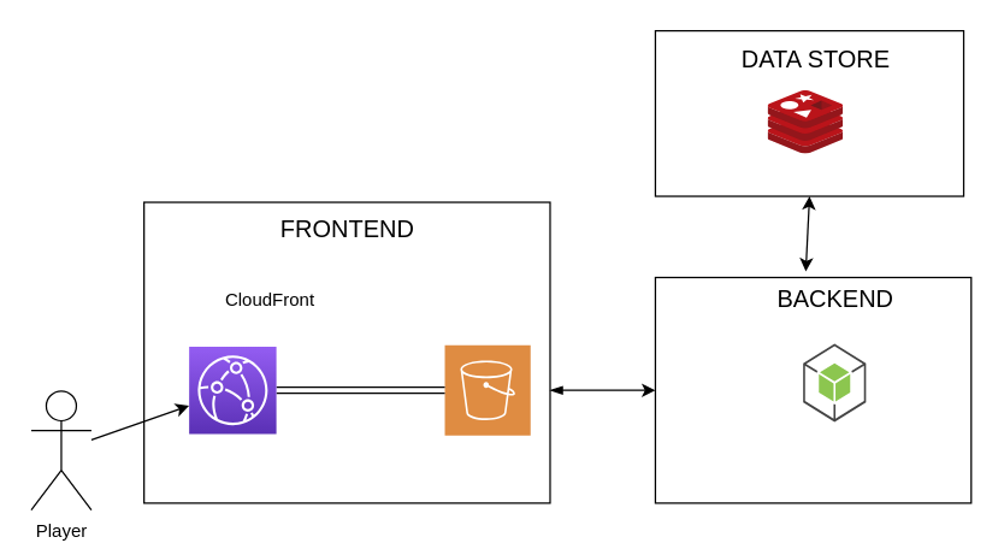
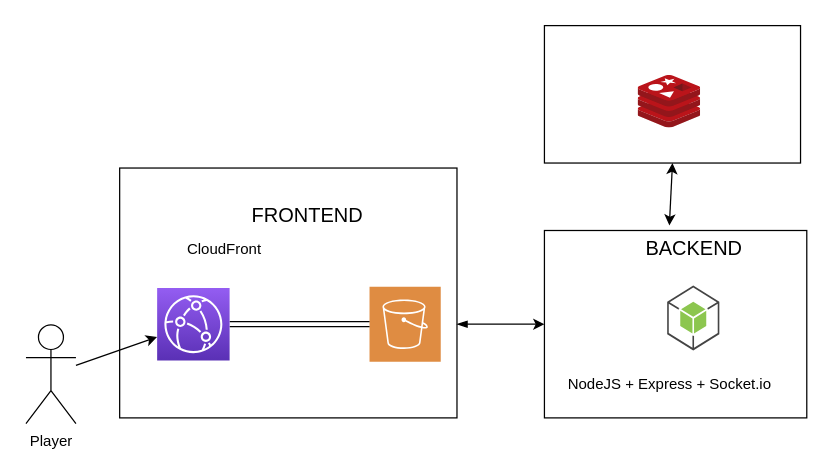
  <mxCell id="0" />
  <mxCell id="1" parent="0" />
  <mxCell id="2" value="" style="rounded=0;whiteSpace=wrap;html=1;" vertex="1" parent="1"><mxGeometry x="435" y="20" width="205" height="110" as="geometry" /></mxCell>
  <mxCell id="3" value="" style="rounded=0;whiteSpace=wrap;html=1;" vertex="1" parent="1"><mxGeometry x="435" y="184" width="210" height="150" as="geometry" /></mxCell>
  <mxCell id="4" value="" style="rounded=0;whiteSpace=wrap;html=1;" vertex="1" parent="1"><mxGeometry x="95" y="134" width="270" height="200" as="geometry" /></mxCell>
  <mxCell id="5" value="" style="shape=image;html=1;verticalAlign=top;verticalLabelPosition=bottom;labelBackgroundColor=#ffffff;imageAspect=0;aspect=fixed;image=https://cdn3.iconfinder.com/data/icons/logos-3/250/angular-128.png" vertex="1" parent="1"><mxGeometry x="309" y="195" width="29" height="29" as="geometry" /></mxCell>
  <mxCell id="6" value="" style="shape=image;html=1;verticalAlign=top;verticalLabelPosition=bottom;labelBackgroundColor=#ffffff;imageAspect=0;aspect=fixed;image=https://cdn1.iconfinder.com/data/icons/simple-icons/128/heroku-128-black.png" vertex="1" parent="1"><mxGeometry x="493.25" y="234" width="40" height="40" as="geometry" /></mxCell>
  <mxCell id="7" value="" style="outlineConnect=0;dashed=0;verticalLabelPosition=bottom;verticalAlign=top;align=center;html=1;shape=mxgraph.aws3.android;fillColor=#8CC64F;gradientColor=none;" vertex="1" parent="1"><mxGeometry x="533.25" y="228" width="41.75" height="52" as="geometry" /></mxCell>
  <mxCell id="8" value="" style="aspect=fixed;html=1;points=[];align=center;image;fontSize=12;image=img/lib/mscae/Cache_Redis_Product.svg;" vertex="1" parent="1"><mxGeometry x="510.13" y="60" width="50" height="42" as="geometry" /></mxCell>
- <mxCell id="9" value="&lt;font style=&quot;font-size: 16px&quot;&gt;FRONTEND&lt;/font&gt;" style="text;html=1;align=center;verticalAlign=middle;resizable=0;points=[];autosize=1;" vertex="1" parent="1"><mxGeometry x="180" y="142" width="100" height="20" as="geometry" /></mxCell>
+ <mxCell id="9" value="&lt;font style=&quot;font-size: 16px&quot;&gt;FRONTEND&lt;/font&gt;" style="text;html=1;align=center;verticalAlign=middle;resizable=0;points=[];autosize=1;" vertex="1" parent="1"><mxGeometry x="195" y="162" width="100" height="20" as="geometry" /></mxCell>
  <mxCell id="10" style="rounded=0;orthogonalLoop=1;jettySize=auto;html=1;entryX=0.5;entryY=1;entryDx=0;entryDy=0;startArrow=classic;startFill=1;" edge="1" parent="1" target="2"><mxGeometry relative="1" as="geometry"><mxPoint x="535" y="180" as="sourcePoint" /></mxGeometry></mxCell>
  <mxCell id="11" value="&lt;font style=&quot;font-size: 16px&quot;&gt;BACKEND&lt;/font&gt;" style="text;html=1;strokeColor=none;fillColor=none;align=center;verticalAlign=middle;whiteSpace=wrap;rounded=0;" vertex="1" parent="1"><mxGeometry x="535" y="188" width="40" height="20" as="geometry" /></mxCell>
- <mxCell id="13" value="&lt;div style=&quot;font-size: 16px&quot;&gt;&lt;font style=&quot;font-size: 16px&quot;&gt;DATA STORE&lt;/font&gt;&lt;/div&gt;" style="text;html=1;strokeColor=none;fillColor=none;align=center;verticalAlign=middle;whiteSpace=wrap;rounded=0;" vertex="1" parent="1"><mxGeometry x="486.25" y="29" width="111.75" height="20" as="geometry" /></mxCell>
+ <mxCell id="12" value="NodeJS + Express + Socket.io" style="text;html=1;strokeColor=none;fillColor=none;align=center;verticalAlign=middle;whiteSpace=wrap;rounded=0;" vertex="1" parent="1"><mxGeometry x="447.5" y="297" width="175" height="20" as="geometry" /></mxCell>
  <mxCell id="14" value="" style="edgeStyle=orthogonalEdgeStyle;rounded=0;orthogonalLoop=1;jettySize=auto;html=1;startArrow=blockThin;startFill=1;" edge="1" parent="1"><mxGeometry relative="1" as="geometry"><mxPoint x="365" y="259" as="sourcePoint" /><mxPoint x="435" y="259" as="targetPoint" /></mxGeometry></mxCell>
  <mxCell id="15" value="" style="pointerEvents=1;shadow=0;dashed=0;html=1;strokeColor=none;fillColor=#DF8C42;labelPosition=center;verticalLabelPosition=bottom;verticalAlign=top;align=center;outlineConnect=0;shape=mxgraph.veeam2.aws_s3;" vertex="1" parent="1"><mxGeometry x="295" y="229" width="57" height="60" as="geometry" /></mxCell>
  <mxCell id="16" style="shape=link;rounded=0;orthogonalLoop=1;jettySize=auto;html=1;exitX=1;exitY=0.5;exitDx=0;exitDy=0;exitPerimeter=0;" edge="1" parent="1" source="17" target="15"><mxGeometry relative="1" as="geometry" /></mxCell>
  <mxCell id="17" value="" style="points=[[0,0,0],[0.25,0,0],[0.5,0,0],[0.75,0,0],[1,0,0],[0,1,0],[0.25,1,0],[0.5,1,0],[0.75,1,0],[1,1,0],[0,0.25,0],[0,0.5,0],[0,0.75,0],[1,0.25,0],[1,0.5,0],[1,0.75,0]];outlineConnect=0;fontColor=#232F3E;gradientColor=#945DF2;gradientDirection=north;fillColor=#5A30B5;strokeColor=#ffffff;dashed=0;verticalLabelPosition=bottom;verticalAlign=top;align=center;html=1;fontSize=12;fontStyle=0;aspect=fixed;shape=mxgraph.aws4.resourceIcon;resIcon=mxgraph.aws4.cloudfront;" vertex="1" parent="1"><mxGeometry x="125" y="230" width="58" height="58" as="geometry" /></mxCell>
  <mxCell id="18" value="CloudFront" style="text;html=1;strokeColor=none;fillColor=none;align=center;verticalAlign=middle;whiteSpace=wrap;rounded=0;" vertex="1" parent="1"><mxGeometry x="159" y="189" width="40" height="20" as="geometry" /></mxCell>
  <mxCell id="19" style="rounded=0;orthogonalLoop=1;jettySize=auto;html=1;" edge="1" parent="1" source="20" target="17"><mxGeometry relative="1" as="geometry" /></mxCell>
  <mxCell id="20" value="Player" style="shape=umlActor;verticalLabelPosition=bottom;verticalAlign=top;html=1;outlineConnect=0;" vertex="1" parent="1"><mxGeometry x="20" y="259.5" width="40" height="79" as="geometry" /></mxCell>
